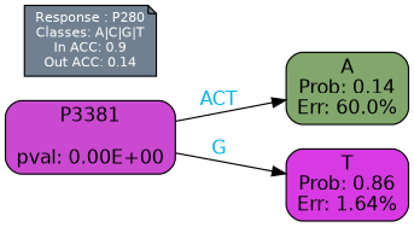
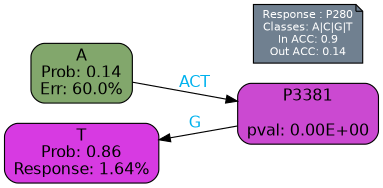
  digraph {
    rankdir=LR
    ranksep=equally
    splines=polylines
    node [color=black fontname=helvetica shape=box style="filled, rounded"]
    edge [fontcolor=deepskyblue2 fontname=helvetica]
    n1 [fillcolor="#82a76c" label="A\nProb: 0.14\nErr: 60.0%"]
-   n2 [fillcolor="#d73ae2" label="T\nProb: 0.86\nErr: 1.64%"]
+   n2 [fillcolor="#d73ae2" label="T\nProb: 0.86\nResponse: 1.64%"]
    n3 [align=left fillcolor=slategray fontcolor=white fontsize=10 label="Response : P280\nClasses: A|C|G|T\nIn ACC: 0.9\nOut ACC: 0.14\n" shape=note style=filled]
    n4 [fillcolor="#cb49d1" label="P3381\n\npval: 0.00E+00"]
    subgraph sub_1 {
      rank=same
      n1
      n2
    }
    subgraph sub_2 {
      rank=same
      n3
      n4
    }
-   n4 -> n1 [label=ACT]
+   n1 -> n4 [label=ACT]
    n4 -> n2 [label=G]
  }
